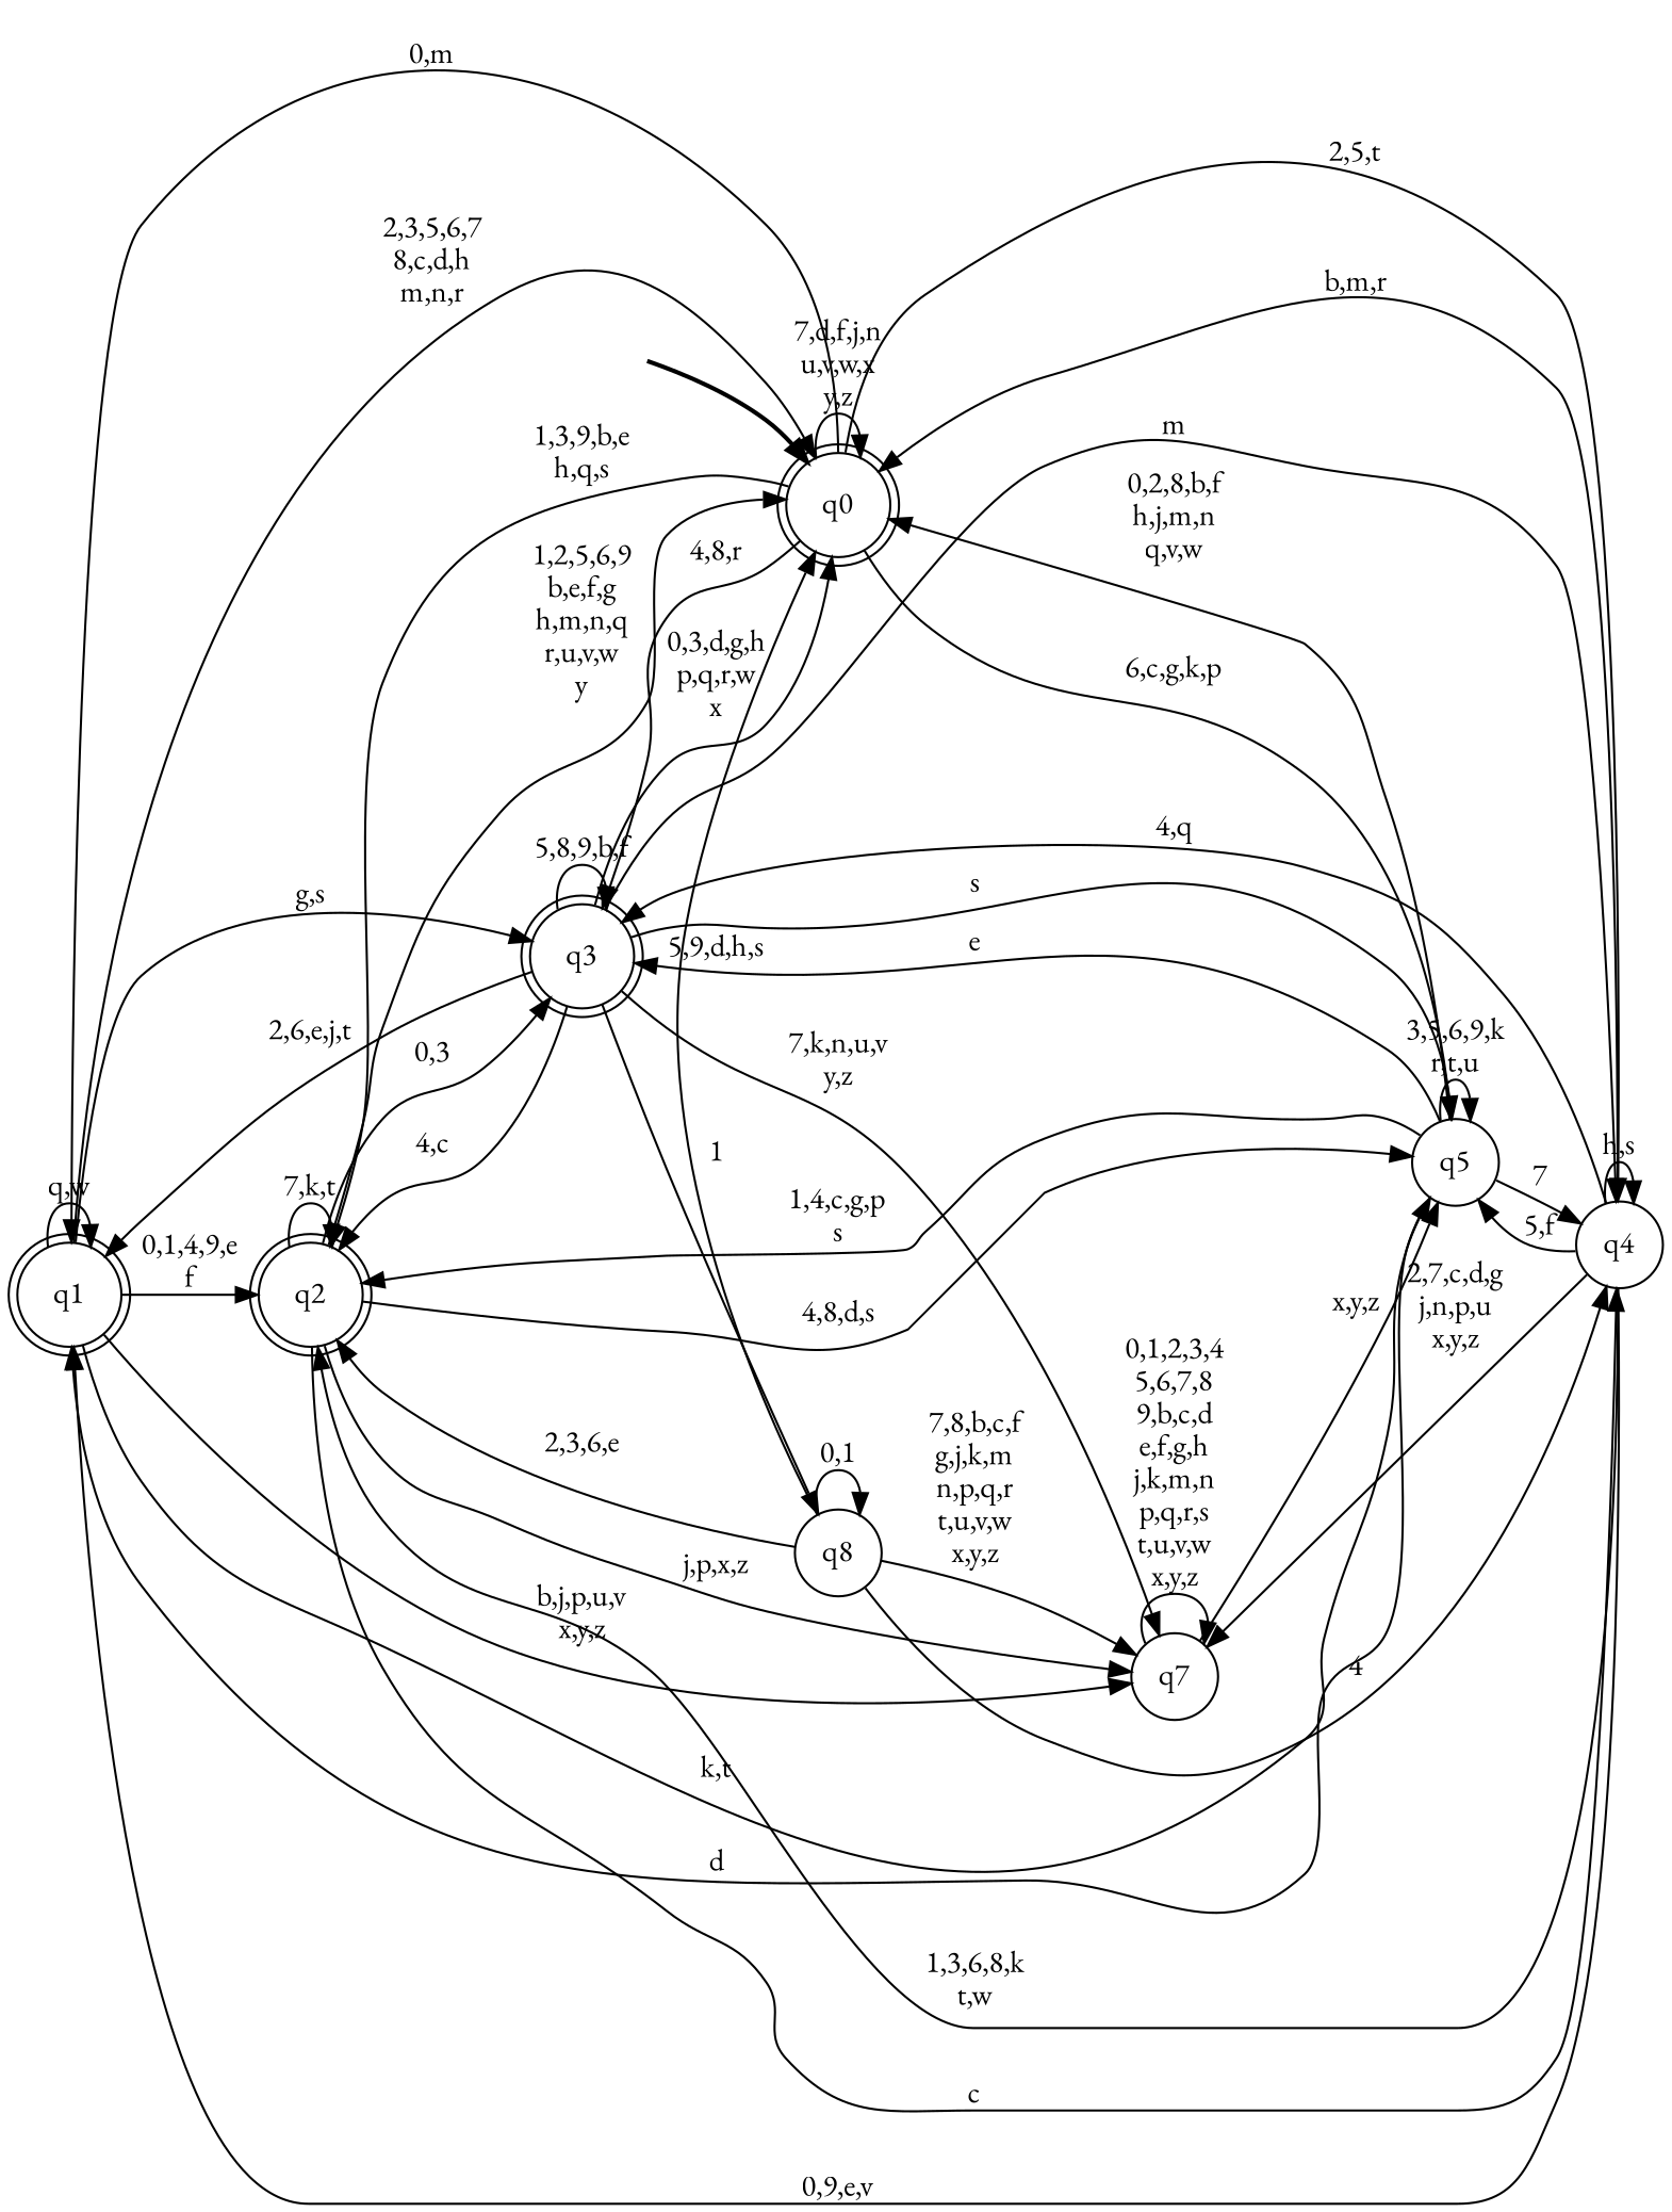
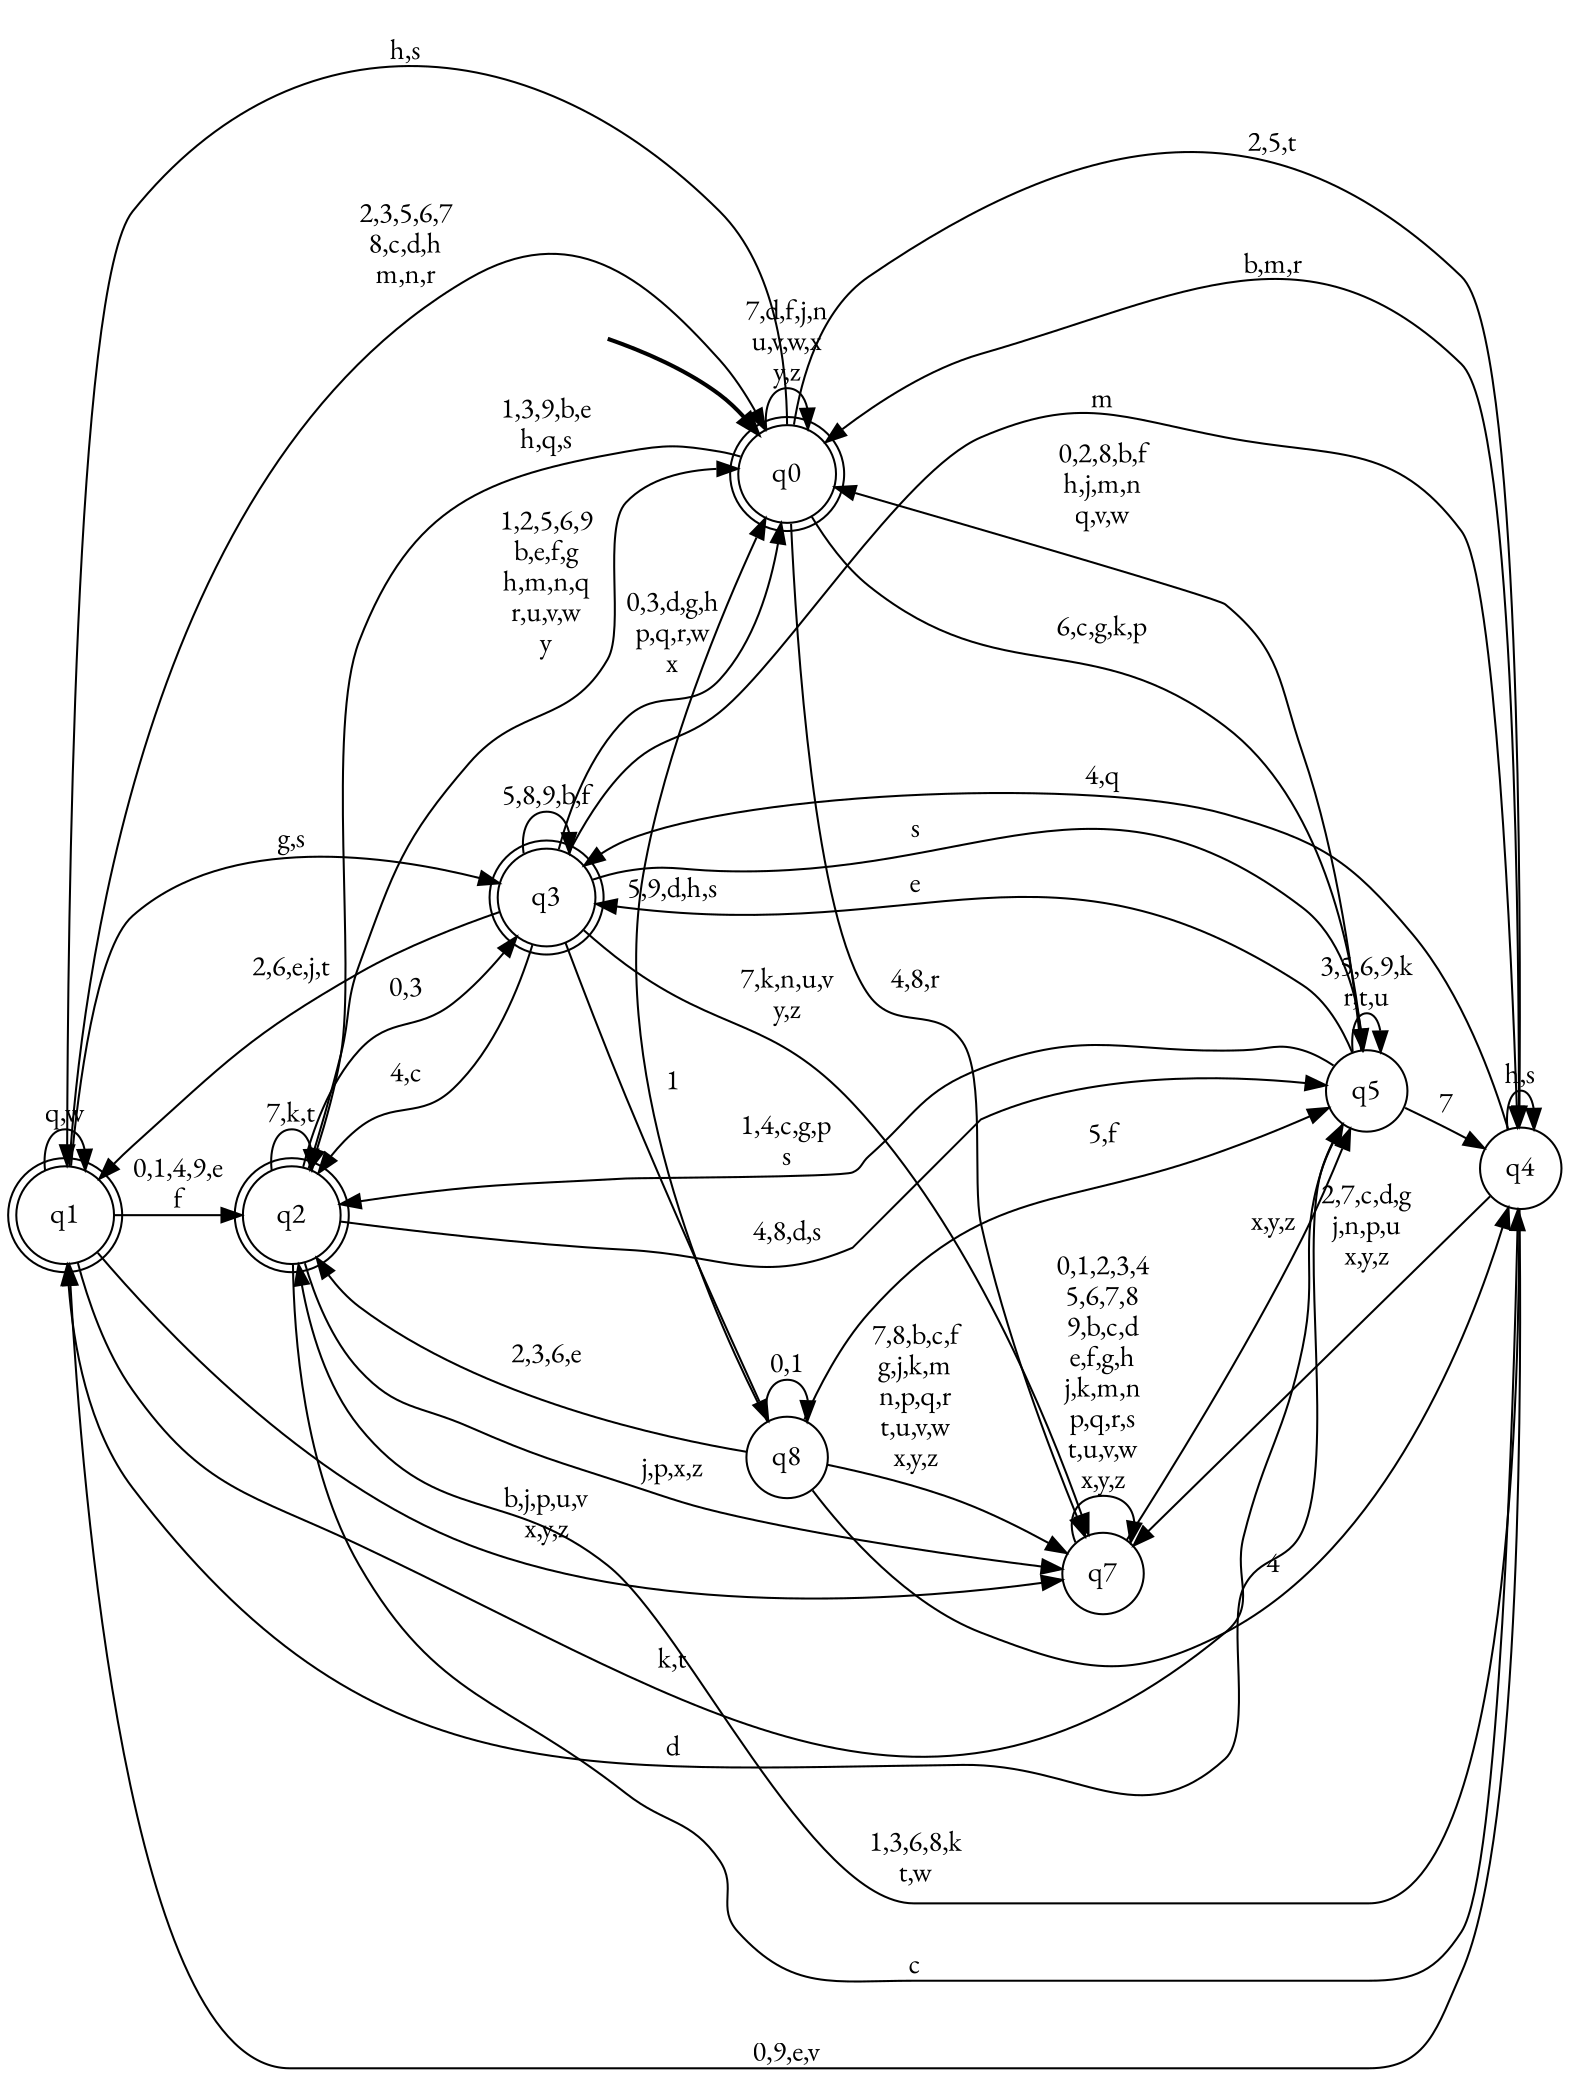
  digraph {
    fontname="EB Garamond"
    rankdir=LR
    node [fontname="EB Garamond" shape=doublecircle style="rounded,filled" color=black fillcolor=white]
    edge [fontname="EB Garamond"]
    __start0 [height=0 shape=none style=invis width=0 color="" fillcolor=""]
    n2 [label=q0]
    n3 [label=q1]
    n4 [label=q2]
    n5 [label=q3]
    n6 [label=q4 shape=circle style=filled]
    n7 [label=q5 shape=circle style=filled]
    n8 [label=q7 shape=circle style=filled]
    n9 [label=q8 shape=circle style=filled]
    subgraph cluster_1 {
      nodesep=0.15
      ranksep=0.15
      style=invis
      __start0
      n2
    }
    __start0 -> n2 [penwidth=2]
    n2 -> n2 [label="7,d,f,j,n\nu,v,w,x\ny,z"]
-   n2 -> n3 [label="0,m"]
+   n2 -> n3 [label="h,s"]
    n2 -> n4 [label="1,3,9,b,e\nh,q,s"]
-   n2 -> n5 [label="4,8,r"]
+   n2 -> n8 [label="4,8,r"]
    n2 -> n6 [label="2,5,t"]
    n2 -> n7 [label="6,c,g,k,p"]
    n3 -> n2 [label="2,3,5,6,7\n8,c,d,h\nm,n,r"]
    n3 -> n3 [label="q,w"]
    n3 -> n4 [label="0,1,4,9,e\nf"]
    n3 -> n5 [label="g,s"]
    n3 -> n7 [label="k,t"]
    n3 -> n8 [label="b,j,p,u,v\nx,y,z"]
    n4 -> n2 [label="1,2,5,6,9\nb,e,f,g\nh,m,n,q\nr,u,v,w\ny"]
    n4 -> n4 [label="7,k,t"]
    n4 -> n5 [label="0,3"]
    n4 -> n6 [label=c]
    n4 -> n7 [label="4,8,d,s"]
    n4 -> n8 [label="j,p,x,z"]
    n5 -> n2 [label="0,3,d,g,h\np,q,r,w\nx"]
    n5 -> n3 [label="2,6,e,j,t"]
    n5 -> n4 [label="4,c"]
    n5 -> n5 [label="5,8,9,b,f"]
    n5 -> n6 [label=m]
    n5 -> n7 [label=s]
    n5 -> n8 [label="7,k,n,u,v\ny,z"]
    n5 -> n9 [label=1]
    n6 -> n2 [label="b,m,r"]
    n6 -> n3 [label="0,9,e,v"]
    n6 -> n4 [label="1,3,6,8,k\nt,w"]
    n6 -> n5 [label="4,q"]
    n6 -> n6 [label="h,s"]
-   n6 -> n7 [label="5,f"]
+   n9 -> n7 [label="5,f"]
    n6 -> n8 [label="2,7,c,d,g\nj,n,p,u\nx,y,z"]
    n7 -> n2 [label="0,2,8,b,f\nh,j,m,n\nq,v,w"]
    n7 -> n3 [label=d]
    n7 -> n4 [label="1,4,c,g,p\ns"]
    n7 -> n5 [label=e]
    n7 -> n6 [label=7]
    n7 -> n7 [label="3,5,6,9,k\nr,t,u"]
    n8 -> n7 [label="x,y,z"]
    n8 -> n8 [label="0,1,2,3,4\n5,6,7,8\n9,b,c,d\ne,f,g,h\nj,k,m,n\np,q,r,s\nt,u,v,w\nx,y,z"]
    n9 -> n2 [label="5,9,d,h,s"]
    n9 -> n4 [label="2,3,6,e"]
    n9 -> n6 [label=4]
    n9 -> n8 [label="7,8,b,c,f\ng,j,k,m\nn,p,q,r\nt,u,v,w\nx,y,z"]
    n9 -> n9 [label="0,1"]
  }
